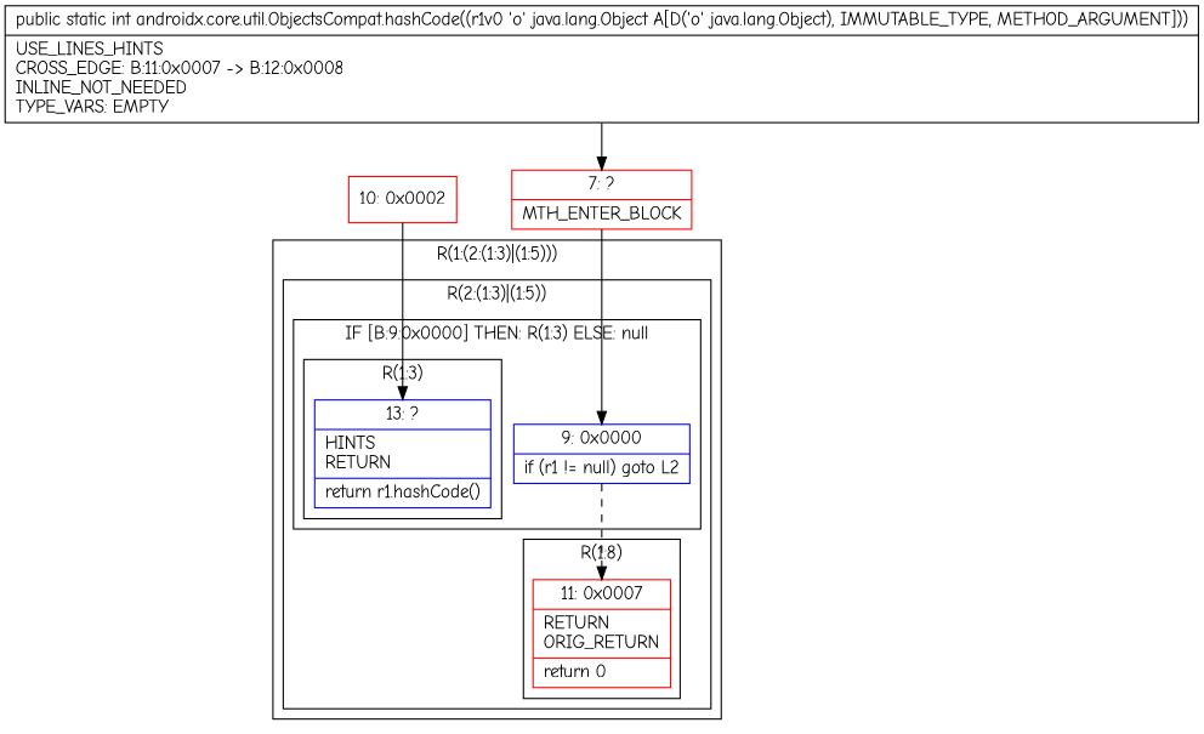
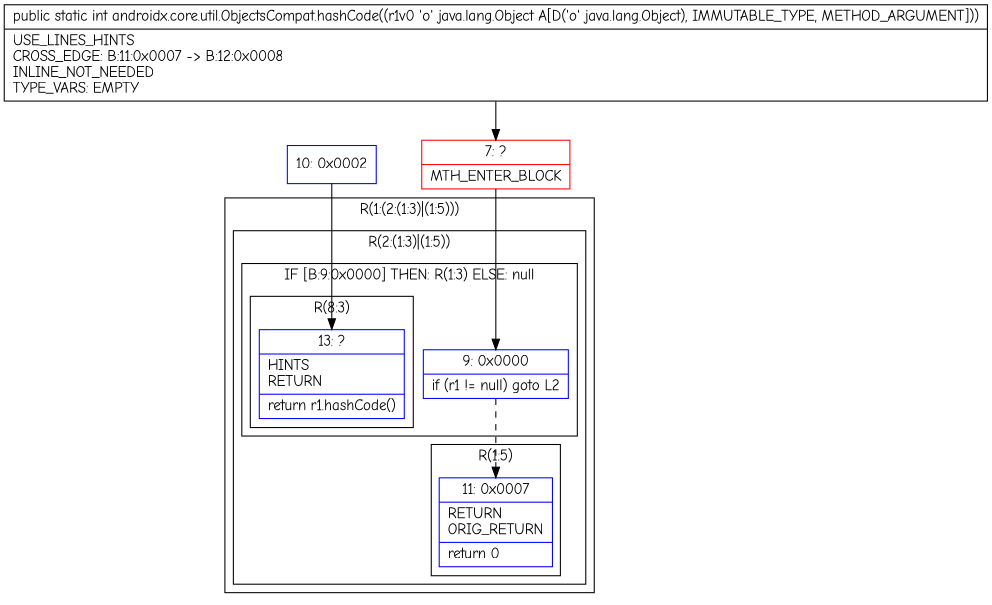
  digraph {
    fontname="Comic Neue"
    node [color=blue fontname="Comic Neue" shape=record]
    edge [fontname="Comic Neue"]
    n1 [label="{13\:\ ?|HINTS\lRETURN\l|return r1.hashCode()\l}"]
    n2 [label="{9\:\ 0x0000|if (r1 != null) goto L2\l}"]
-   n3 [color=red label="{11\:\ 0x0007|RETURN\lORIG_RETURN\l|return 0\l}"]
-   n4 [color=red label="{10\:\ 0x0002}"]
+   n3 [label="{11\:\ 0x0007|RETURN\lORIG_RETURN\l|return 0\l}"]
+   n4 [label="{10\:\ 0x0002}"]
    n5 [color=red label="{7\:\ ?|MTH_ENTER_BLOCK\l}"]
    n6 [label="{public static int androidx.core.util.ObjectsCompat.hashCode((r1v0 'o' java.lang.Object A[D('o' java.lang.Object), IMMUTABLE_TYPE, METHOD_ARGUMENT]))  | USE_LINES_HINTS\lCROSS_EDGE: B:11:0x0007 \-\> B:12:0x0008\lINLINE_NOT_NEEDED\lTYPE_VARS: EMPTY\l}" color=""]
    subgraph cluster_1 {
      label="R(1:(2:(1:3)|(1:5)))"
      subgraph cluster_2 {
        label="R(2:(1:3)|(1:5))"
        subgraph cluster_3 {
          label="IF [B:9:0x0000] THEN: R(1:3) ELSE: null"
          n2
          subgraph cluster_4 {
-           label="R(1:3)"
+           label="R(8:3)"
            n1
          }
        }
        subgraph cluster_5 {
-         label="R(1:8)"
+         label="R(1:5)"
          n3
        }
      }
    }
    n2 -> n3 [style=dashed]
    n4 -> n1
    n5 -> n2
    n6 -> n5
  }
